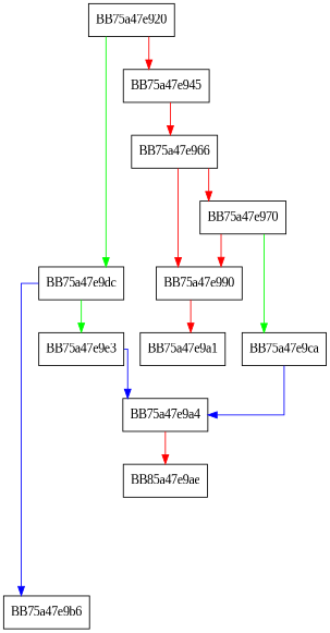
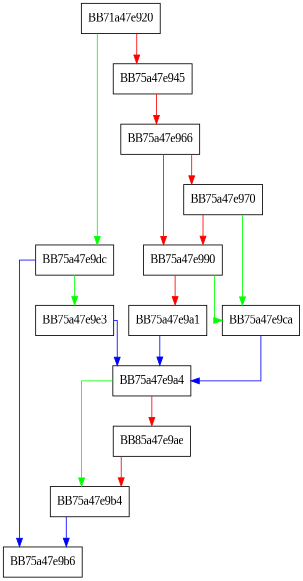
  digraph {
    fontname="Liberation Serif"
    splines=ortho
    node [fontname="Liberation Serif" shape=box]
    edge [color=red fontname="Liberation Serif"]
-   BB75a47e920
+   BB75a47e920 [label=BB71a47e920]
    BB75a47e9dc
    BB75a47e945
    BB75a47e9b6
    BB75a47e9e3
    BB75a47e966
    BB75a47e9a4
    BB75a47e990
    BB75a47e970
+   BB75a47e9b4
    n11 [label=BB85a47e9ae]
    BB75a47e9ca
    BB75a47e9a1
    BB75a47e920 -> BB75a47e9dc [color=green]
    BB75a47e920 -> BB75a47e945
    BB75a47e9dc -> BB75a47e9b6 [color=blue]
    BB75a47e9dc -> BB75a47e9e3 [color=green]
    BB75a47e945 -> BB75a47e966
    BB75a47e9e3 -> BB75a47e9a4 [color=blue]
    BB75a47e966 -> BB75a47e990
    BB75a47e966 -> BB75a47e970
+   BB75a47e9a4 -> BB75a47e9b4 [color=green]
    BB75a47e9a4 -> n11
+   BB75a47e990 -> BB75a47e9ca [color=green]
    BB75a47e990 -> BB75a47e9a1
    BB75a47e970 -> BB75a47e990
    BB75a47e970 -> BB75a47e9ca [color=green]
+   BB75a47e9b4 -> BB75a47e9b6 [color=blue]
+   n11 -> BB75a47e9b4
    BB75a47e9ca -> BB75a47e9a4 [color=blue]
+   BB75a47e9a1 -> BB75a47e9a4 [color=blue]
  }
